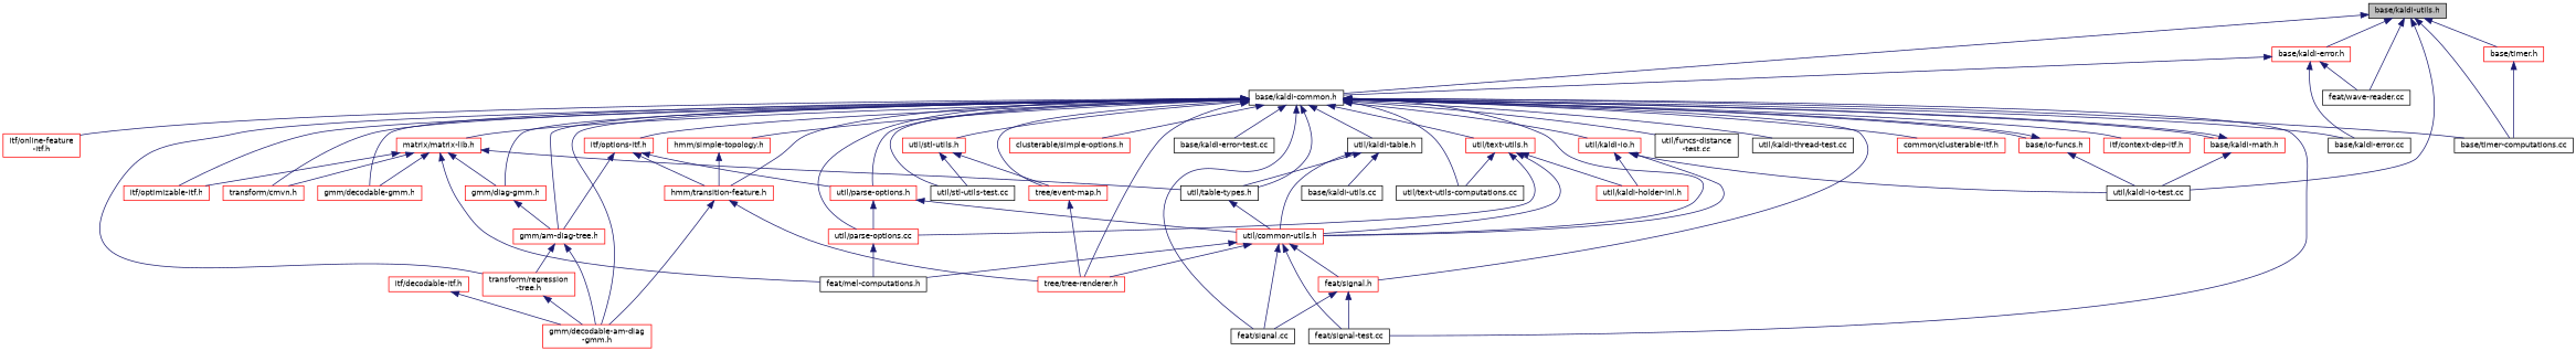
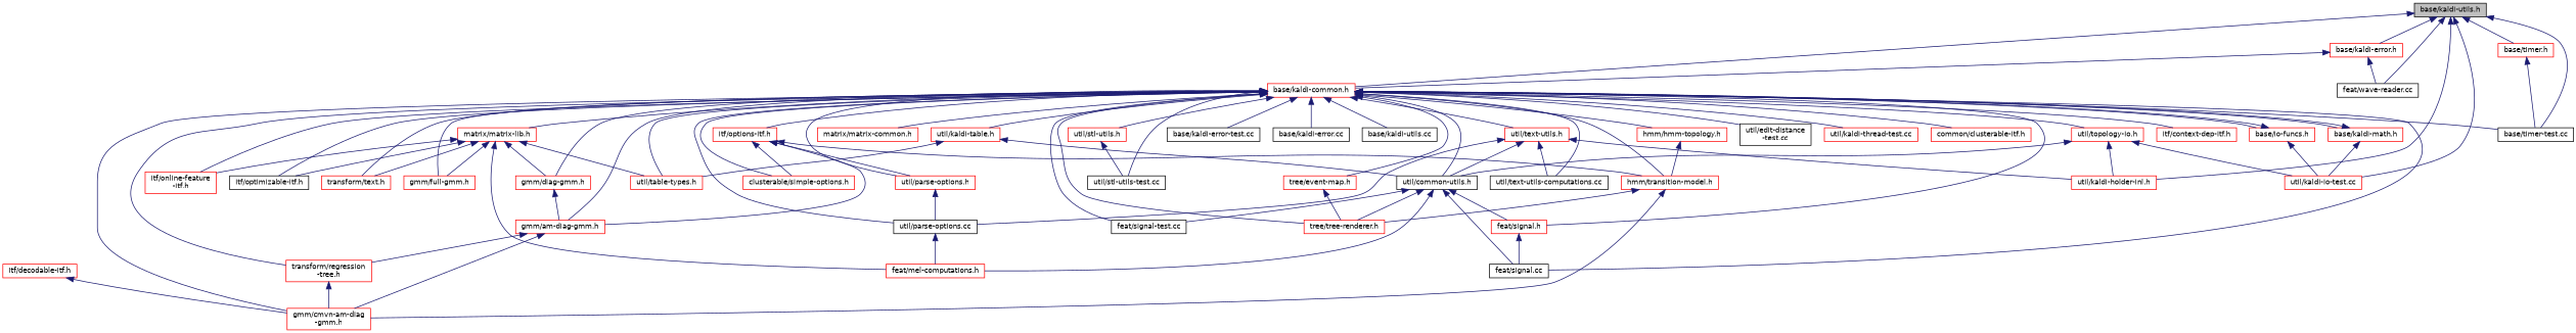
  digraph {
    node [color=red fillcolor=white fontname=Helvetica fontsize=10 shape=record style=filled]
    edge [color=midnightblue dir=back fontname=Helvetica fontsize=10 labelfontname=Helvetica labelfontsize=10 style=solid]
    n1 [color=black fillcolor=grey75 fontcolor=black height=0.2 label="base/kaldi-utils.h" width=0.4]
-   n2 [color=black height=0.2 label="base/kaldi-common.h" width=0.4]
-   n3 [color=black height=0.2 label="util/kaldi-io-test.cc" width=0.4]
-   n4 [color=black height=0.2 label="base/timer-computations.cc" width=0.4]
+   n2 [height=0.2 label="base/kaldi-common.h" width=0.4]
+   n3 [height=0.2 label="util/kaldi-io-test.cc" width=0.4]
+   n4 [color=black height=0.2 label="base/timer-test.cc" width=0.4]
    n5 [height=0.2 label="util/kaldi-holder-inl.h" width=0.4]
    n6 [height=0.2 label="base/kaldi-error.h" width=0.4]
    n7 [color=black height=0.2 label="feat/wave-reader.cc" width=0.4]
    n8 [height=0.2 label="base/timer.h" width=0.4]
    n9 [height=0.2 label="common/clusterable-itf.h" width=0.4]
    n10 [height=0.2 label="base/io-funcs.h" width=0.4]
    n11 [height=0.2 label="base/kaldi-math.h" width=0.4]
    n12 [height=0.2 label="itf/context-dep-itf.h" width=0.4]
-   n13 [height=0.2 label="gmm/decodable-am-diag\l-gmm.h" width=0.4]
+   n13 [height=0.2 label="gmm/cmvn-am-diag\l-gmm.h" width=0.4]
    n14 [height=0.2 label="itf/online-feature\l-itf.h" width=0.4]
    n15 [height=0.2 label="matrix/matrix-lib.h" width=0.4]
-   n16 [height=0.2 label="itf/optimizable-itf.h" width=0.4]
-   n17 [color=black height=0.2 label="util/table-types.h" width=0.4]
-   n18 [height=0.2 label="util/common-utils.h" width=0.4]
+   n16 [color=black height=0.2 label="itf/optimizable-itf.h" width=0.4]
+   n17 [height=0.2 label="util/table-types.h" width=0.4]
+   n18 [color=black height=0.2 label="util/common-utils.h" width=0.4]
    n19 [color=black height=0.2 label="feat/signal-test.cc" width=0.4]
    n20 [height=0.2 label="feat/signal.h" width=0.4]
    n21 [color=black height=0.2 label="feat/signal.cc" width=0.4]
    n22 [height=0.2 label="tree/tree-renderer.h" width=0.4]
-   n23 [height=0.2 label="transform/cmvn.h" width=0.4]
+   n23 [height=0.2 label="transform/text.h" width=0.4]
    n24 [height=0.2 label="gmm/diag-gmm.h" width=0.4]
-   n25 [height=0.2 label="gmm/am-diag-tree.h" width=0.4]
+   n25 [height=0.2 label="gmm/am-diag-gmm.h" width=0.4]
    n26 [height=0.2 label="transform/regression\l-tree.h" width=0.4]
-   n27 [height=0.2 label="gmm/decodable-gmm.h" width=0.4]
+   n27 [height=0.2 label="gmm/full-gmm.h" width=0.4]
+   n28 [height=0.2 label="matrix/matrix-common.h" width=0.4]
    n29 [height=0.2 label="itf/options-itf.h" width=0.4]
    n30 [height=0.2 label="util/parse-options.h" width=0.4]
-   n31 [height=0.2 label="util/parse-options.cc" width=0.4]
+   n31 [color=black height=0.2 label="util/parse-options.cc" width=0.4]
    n32 [height=0.2 label="clusterable/simple-options.h" width=0.4]
-   n33 [height=0.2 label="hmm/transition-feature.h" width=0.4]
+   n33 [height=0.2 label="hmm/transition-model.h" width=0.4]
    n34 [color=black height=0.2 label="base/kaldi-error-test.cc" width=0.4]
    n35 [color=black height=0.2 label="base/kaldi-error.cc" width=0.4]
    n36 [color=black height=0.2 label="base/kaldi-utils.cc" width=0.4]
    n37 [height=0.2 label="util/stl-utils.h" width=0.4]
    n38 [color=black height=0.2 label="util/stl-utils-test.cc" width=0.4]
    n39 [height=0.2 label="tree/event-map.h" width=0.4]
-   n40 [height=0.2 label="util/kaldi-io.h" width=0.4]
+   n40 [height=0.2 label="util/topology-io.h" width=0.4]
    n41 [height=0.2 label="util/text-utils.h" width=0.4]
    n42 [color=black height=0.2 label="util/text-utils-computations.cc" width=0.4]
-   n43 [color=black height=0.2 label="util/kaldi-table.h" width=0.4]
-   n44 [color=black height=0.2 label="util/funcs-distance\l-test.cc" width=0.4]
-   n45 [color=black height=0.2 label="util/kaldi-thread-test.cc" width=0.4]
-   n46 [height=0.2 label="hmm/simple-topology.h" width=0.4]
+   n43 [height=0.2 label="util/kaldi-table.h" width=0.4]
+   n44 [color=black height=0.2 label="util/edit-distance\l-test.cc" width=0.4]
+   n45 [height=0.2 label="util/kaldi-thread-test.cc" width=0.4]
+   n46 [height=0.2 label="hmm/hmm-topology.h" width=0.4]
    n47 [height=0.2 label="itf/decodable-itf.h" width=0.4]
-   n48 [color=black height=0.2 label="feat/mel-computations.h" width=0.4]
+   n48 [height=0.2 label="feat/mel-computations.h" width=0.4]
    n1 -> n2
    n1 -> n3
    n1 -> n4
+   n1 -> n5
    n1 -> n6
    n1 -> n7
    n1 -> n8
    n2 -> n4
    n2 -> n9
    n2 -> n10
    n2 -> n11
    n2 -> n12
    n2 -> n13
    n2 -> n14
    n2 -> n15
    n2 -> n16
    n2 -> n17
    n2 -> n18
    n2 -> n19
    n2 -> n20
    n2 -> n21
    n2 -> n22
    n2 -> n23
    n2 -> n24
    n2 -> n25
    n2 -> n26
    n2 -> n27
+   n2 -> n28
    n2 -> n29
    n2 -> n30
    n2 -> n31
    n2 -> n32
    n2 -> n33
    n2 -> n34
    n2 -> n35
-   n43 -> n36
+   n2 -> n36
    n2 -> n37
    n2 -> n38
    n2 -> n39
    n2 -> n40
    n2 -> n41
    n2 -> n42
    n2 -> n43
    n2 -> n44
    n2 -> n45
    n2 -> n46
    n6 -> n2
    n6 -> n7
-   n6 -> n35
    n8 -> n4
    n10 -> n2
    n10 -> n3
    n11 -> n2
    n11 -> n3
+   n15 -> n14
    n15 -> n16
    n15 -> n17
    n15 -> n23
    n15 -> n24
    n15 -> n27
    n15 -> n48
-   n17 -> n18
    n18 -> n19
    n18 -> n20
    n18 -> n21
    n18 -> n22
    n18 -> n48
-   n20 -> n19
    n20 -> n21
    n24 -> n25
    n25 -> n13
    n25 -> n26
    n26 -> n13
    n29 -> n25
    n29 -> n30
+   n29 -> n32
    n29 -> n33
-   n30 -> n18
    n30 -> n31
    n31 -> n48
    n33 -> n13
    n33 -> n22
    n37 -> n38
-   n37 -> n39
    n39 -> n22
    n40 -> n3
    n40 -> n5
    n40 -> n18
    n41 -> n5
    n41 -> n18
    n41 -> n31
    n41 -> n42
    n43 -> n17
    n43 -> n18
    n46 -> n33
    n47 -> n13
  }
